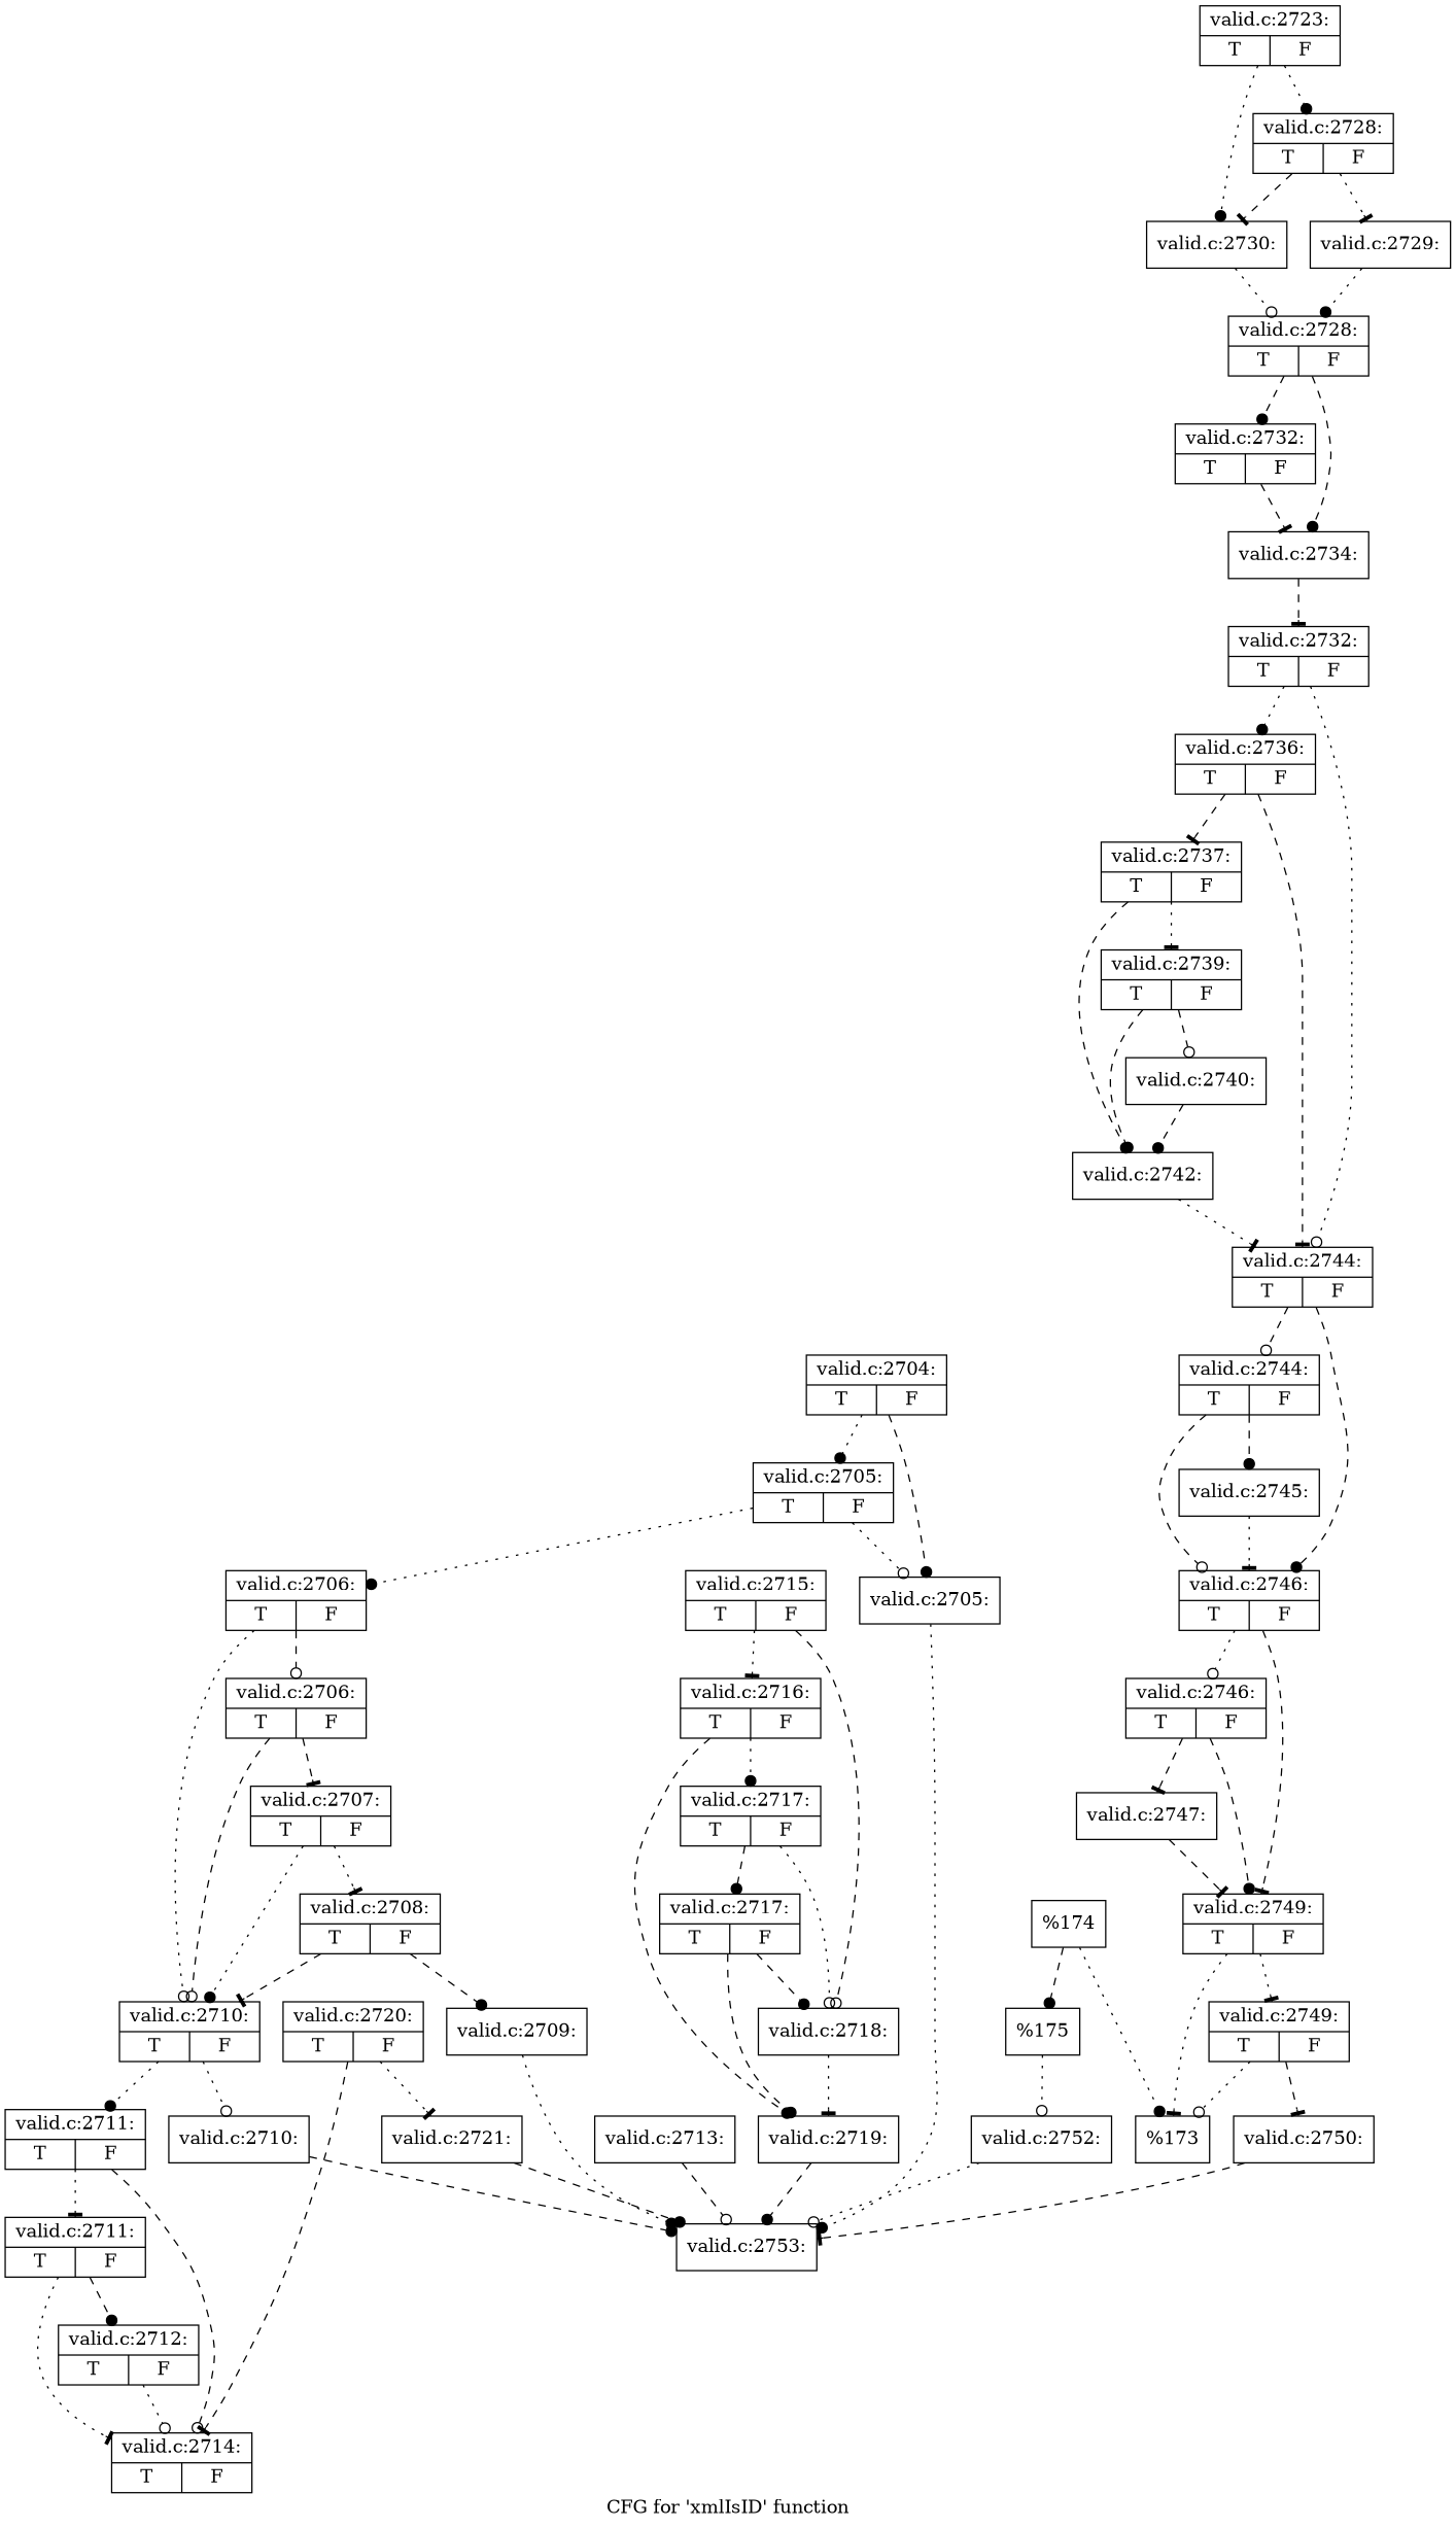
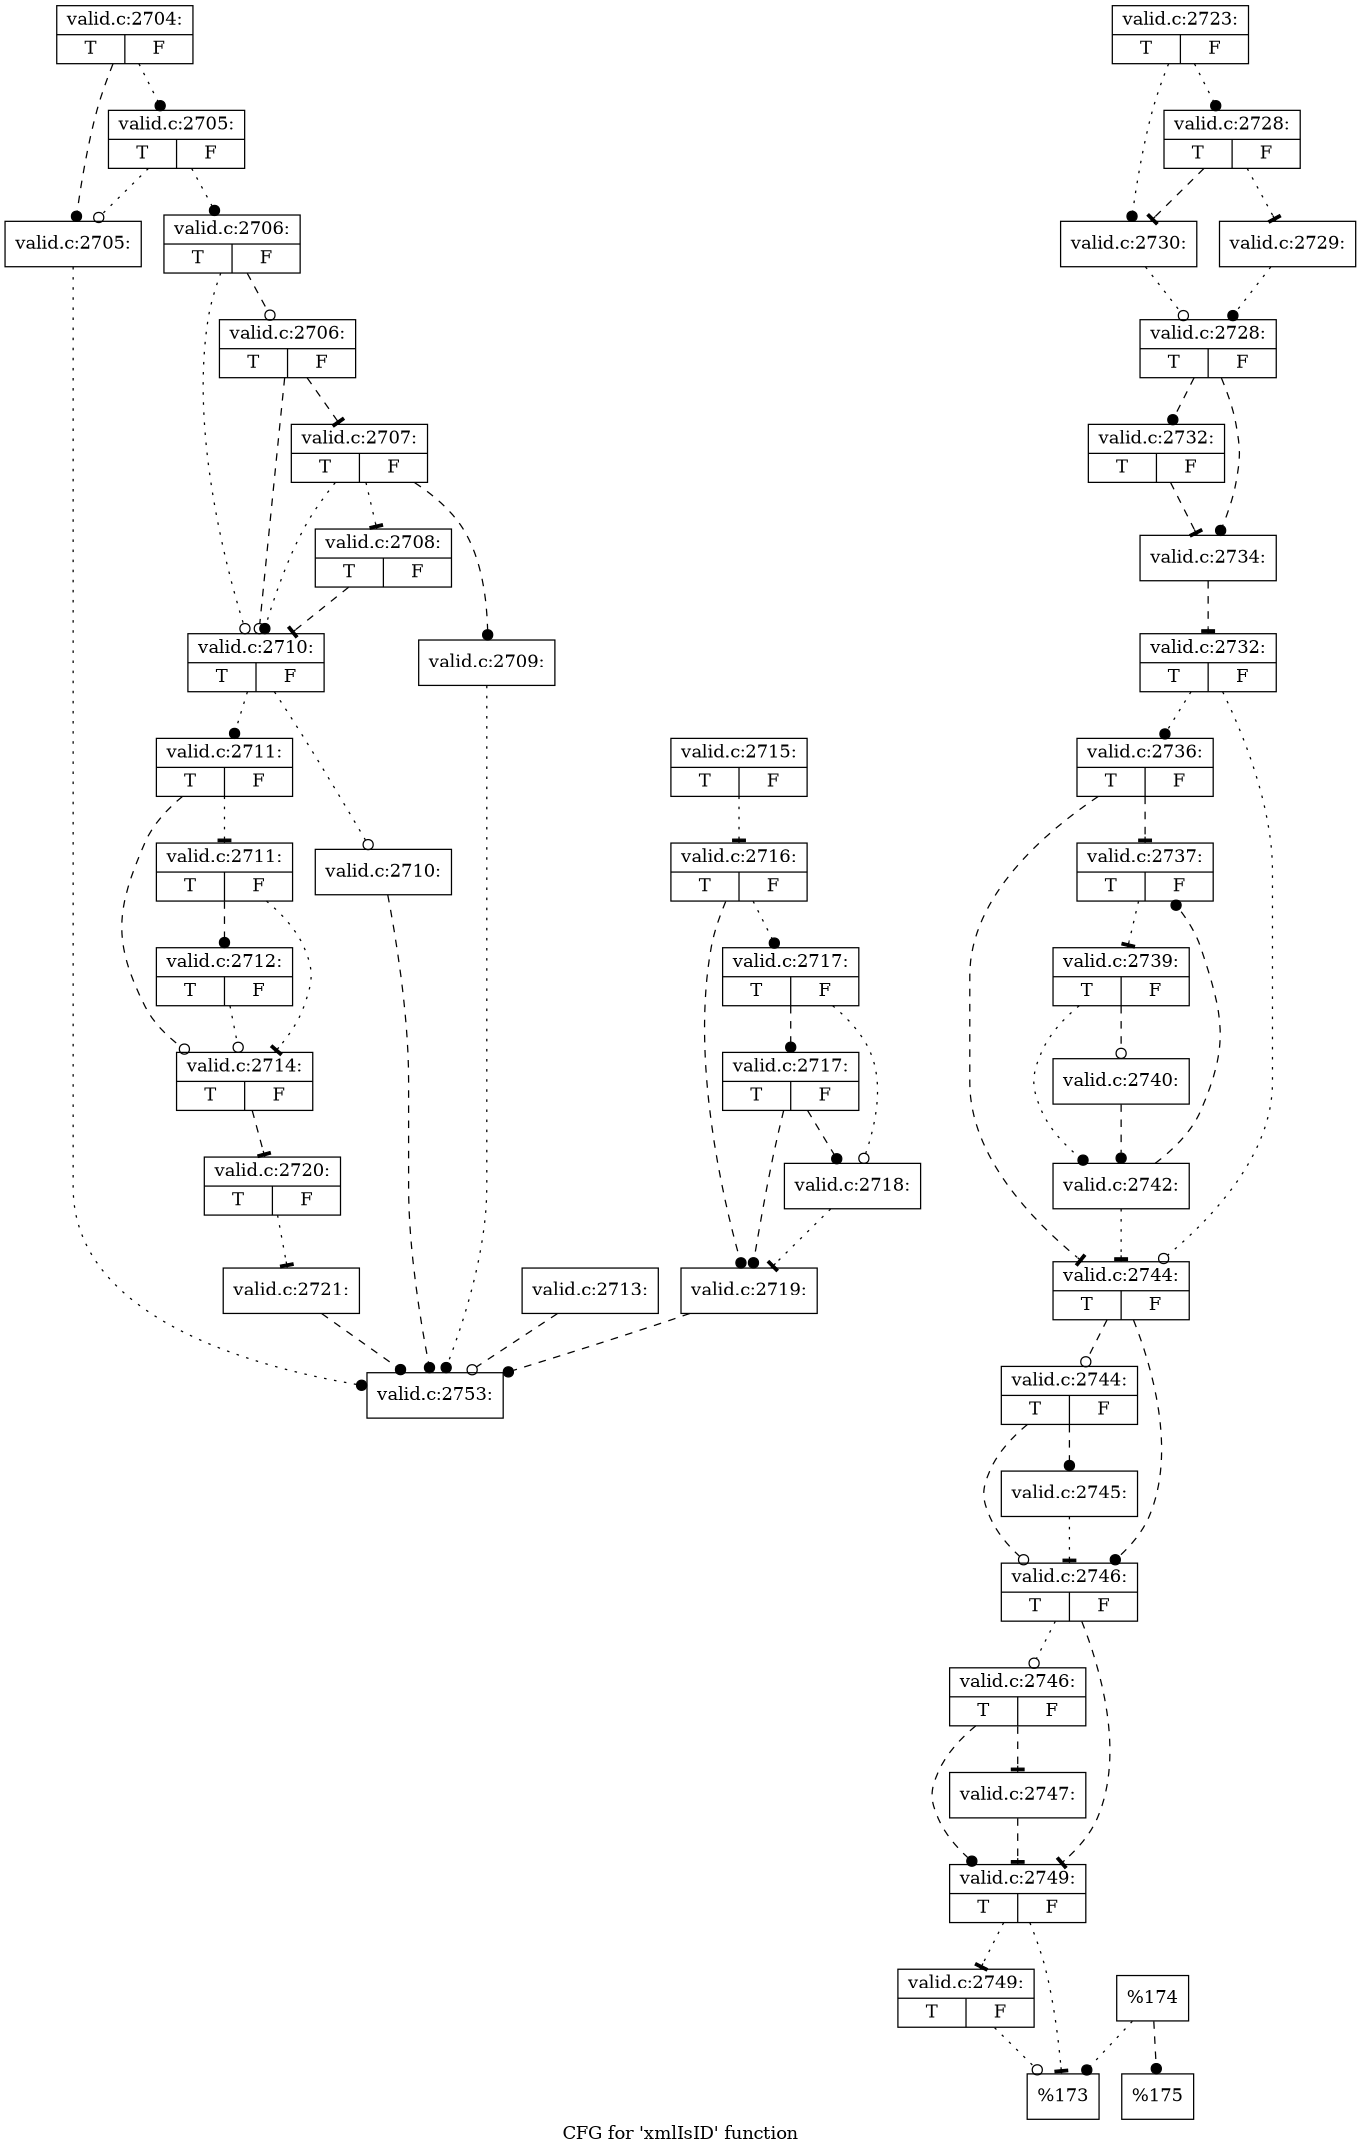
  digraph {
    label="CFG for 'xmlIsID' function"
    node [shape=record]
    edge [arrowhead=dot style=dashed]
    n1 [label="{valid.c:2704:|{<s0>T|<s1>F}}"]
    n2 [label="{valid.c:2705:}"]
    n3 [label="{valid.c:2705:|{<s0>T|<s1>F}}"]
    n4 [label="{valid.c:2753:}"]
    n5 [label="{valid.c:2706:|{<s0>T|<s1>F}}"]
    n6 [label="{valid.c:2706:|{<s0>T|<s1>F}}"]
    n7 [label="{valid.c:2710:|{<s0>T|<s1>F}}"]
    n8 [label="{valid.c:2707:|{<s0>T|<s1>F}}"]
    n9 [label="{valid.c:2710:}"]
    n10 [label="{valid.c:2711:|{<s0>T|<s1>F}}"]
    n11 [label="{valid.c:2708:|{<s0>T|<s1>F}}"]
    n12 [label="{valid.c:2711:|{<s0>T|<s1>F}}"]
    n13 [label="{valid.c:2714:|{<s0>T|<s1>F}}"]
    n14 [label="{valid.c:2709:}"]
    n15 [label="{valid.c:2712:|{<s0>T|<s1>F}}"]
    n16 [label="{valid.c:2720:|{<s0>T|<s1>F}}"]
    n17 [label="{valid.c:2715:|{<s0>T|<s1>F}}"]
    n18 [label="{valid.c:2718:}"]
    n19 [label="{valid.c:2716:|{<s0>T|<s1>F}}"]
    n20 [label="{valid.c:2721:}"]
    n21 [label="{valid.c:2713:}"]
    n22 [label="{valid.c:2719:}"]
    n23 [label="{valid.c:2717:|{<s0>T|<s1>F}}"]
    n24 [label="{valid.c:2723:|{<s0>T|<s1>F}}"]
    n25 [label="{valid.c:2728:|{<s0>T|<s1>F}}"]
    n26 [label="{valid.c:2730:}"]
    n27 [label="{valid.c:2717:|{<s0>T|<s1>F}}"]
    n28 [label="{valid.c:2729:}"]
    n29 [label="{valid.c:2728:|{<s0>T|<s1>F}}"]
    n30 [label="{valid.c:2732:|{<s0>T|<s1>F}}"]
    n31 [label="{valid.c:2734:}"]
    n32 [label="{valid.c:2732:|{<s0>T|<s1>F}}"]
    n33 [label="{valid.c:2736:|{<s0>T|<s1>F}}"]
    n34 [label="{valid.c:2744:|{<s0>T|<s1>F}}"]
    n35 [label="{valid.c:2737:|{<s0>T|<s1>F}}"]
    n36 [label="{valid.c:2744:|{<s0>T|<s1>F}}"]
    n37 [label="{valid.c:2746:|{<s0>T|<s1>F}}"]
    n38 [label="{valid.c:2739:|{<s0>T|<s1>F}}"]
    n39 [label="{valid.c:2742:}"]
    n40 [label="{valid.c:2745:}"]
    n41 [label="{valid.c:2746:|{<s0>T|<s1>F}}"]
    n42 [label="{valid.c:2749:|{<s0>T|<s1>F}}"]
    n43 [label="{valid.c:2740:}"]
    n44 [label="{valid.c:2747:}"]
    n45 [label="{valid.c:2749:|{<s0>T|<s1>F}}"]
    n46 [label="{%173}"]
-   n47 [label="{valid.c:2750:}"]
    n48 [label="{%174}"]
    n49 [label="{%175}"]
-   n50 [label="{valid.c:2752:}"]
    n1 -> n2
    n1 -> n3 [style=dotted]
    n2 -> n4 [style=dotted]
    n3 -> n2 [arrowhead=odot style=dotted]
    n3 -> n5 [style=dotted]
    n5 -> n6 [arrowhead=odot]
    n5 -> n7 [arrowhead=odot style=dotted]
    n6 -> n7 [arrowhead=odot]
    n6 -> n8 [arrowhead=tee]
    n7 -> n9 [arrowhead=odot style=dotted]
    n7 -> n10 [style=dotted]
    n8 -> n7 [style=dotted]
    n8 -> n11 [arrowhead=tee style=dotted]
    n9 -> n4
    n10 -> n12 [arrowhead=tee style=dotted]
    n10 -> n13 [arrowhead=odot]
    n11 -> n7 [arrowhead=tee]
-   n11 -> n14
+   n8 -> n14
    n12 -> n13 [arrowhead=tee style=dotted]
    n12 -> n15
-   n16 -> n13 [arrowhead=tee]
+   n13 -> n16 [arrowhead=tee]
    n14 -> n4 [style=dotted]
    n15 -> n13 [arrowhead=odot style=dotted]
    n16 -> n20 [arrowhead=tee style=dotted]
-   n17 -> n18 [arrowhead=odot]
    n17 -> n19 [arrowhead=tee style=dotted]
    n18 -> n22 [arrowhead=tee style=dotted]
    n19 -> n22
    n19 -> n23 [style=dotted]
    n20 -> n4
    n21 -> n4 [arrowhead=odot]
    n22 -> n4
    n23 -> n18 [arrowhead=odot style=dotted]
    n23 -> n27
    n24 -> n25 [style=dotted]
    n24 -> n26 [style=dotted]
    n25 -> n26 [arrowhead=tee]
    n25 -> n28 [arrowhead=tee style=dotted]
    n26 -> n29 [arrowhead=odot style=dotted]
    n27 -> n18
    n27 -> n22
    n28 -> n29 [style=dotted]
    n29 -> n30
    n29 -> n31
    n30 -> n31 [arrowhead=tee]
    n31 -> n32 [arrowhead=tee]
    n32 -> n33 [style=dotted]
    n32 -> n34 [arrowhead=odot style=dotted]
    n33 -> n34 [arrowhead=tee]
    n33 -> n35 [arrowhead=tee]
    n34 -> n36 [arrowhead=odot]
    n34 -> n37
    n35 -> n38 [arrowhead=tee style=dotted]
-   n35 -> n39
+   n39 -> n35
    n36 -> n37 [arrowhead=odot]
    n36 -> n40
    n37 -> n41 [arrowhead=odot style=dotted]
    n37 -> n42 [arrowhead=tee]
-   n38 -> n39
+   n38 -> n39 [style=dotted]
    n38 -> n43 [arrowhead=odot]
    n39 -> n34 [arrowhead=tee style=dotted]
    n40 -> n37 [arrowhead=tee style=dotted]
    n41 -> n42
    n41 -> n44 [arrowhead=tee]
    n42 -> n45 [arrowhead=tee style=dotted]
    n42 -> n46 [arrowhead=tee style=dotted]
    n43 -> n39
    n44 -> n42 [arrowhead=tee]
    n45 -> n46 [arrowhead=odot style=dotted]
-   n45 -> n47 [arrowhead=tee]
-   n47 -> n4 [arrowhead=tee]
    n48 -> n46 [style=dotted]
    n48 -> n49
-   n49 -> n50 [arrowhead=odot style=dotted]
-   n50 -> n4 [arrowhead=odot style=dotted]
  }
